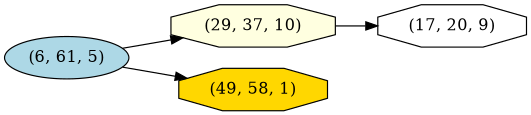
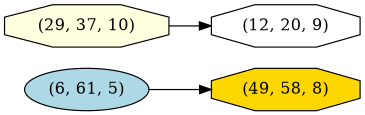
  digraph {
    rankdir=LR
    node [color=black shape=octagon style=filled]
    edge [style=solid]
    "(6, 61, 5)" [fillcolor=lightblue shape=ellipse]
    "(29, 37, 10)" [fillcolor=lightyellow]
-   "(49, 58, 8)" [fillcolor=gold label="(49, 58, 1)"]
-   "(12, 20, 9)" [fillcolor=white label="(17, 20, 9)"]
-   "(6, 61, 5)" -> "(29, 37, 10)"
+   "(49, 58, 8)" [fillcolor=gold]
+   "(12, 20, 9)" [fillcolor=white]
    "(6, 61, 5)" -> "(49, 58, 8)"
    "(29, 37, 10)" -> "(12, 20, 9)"
  }
